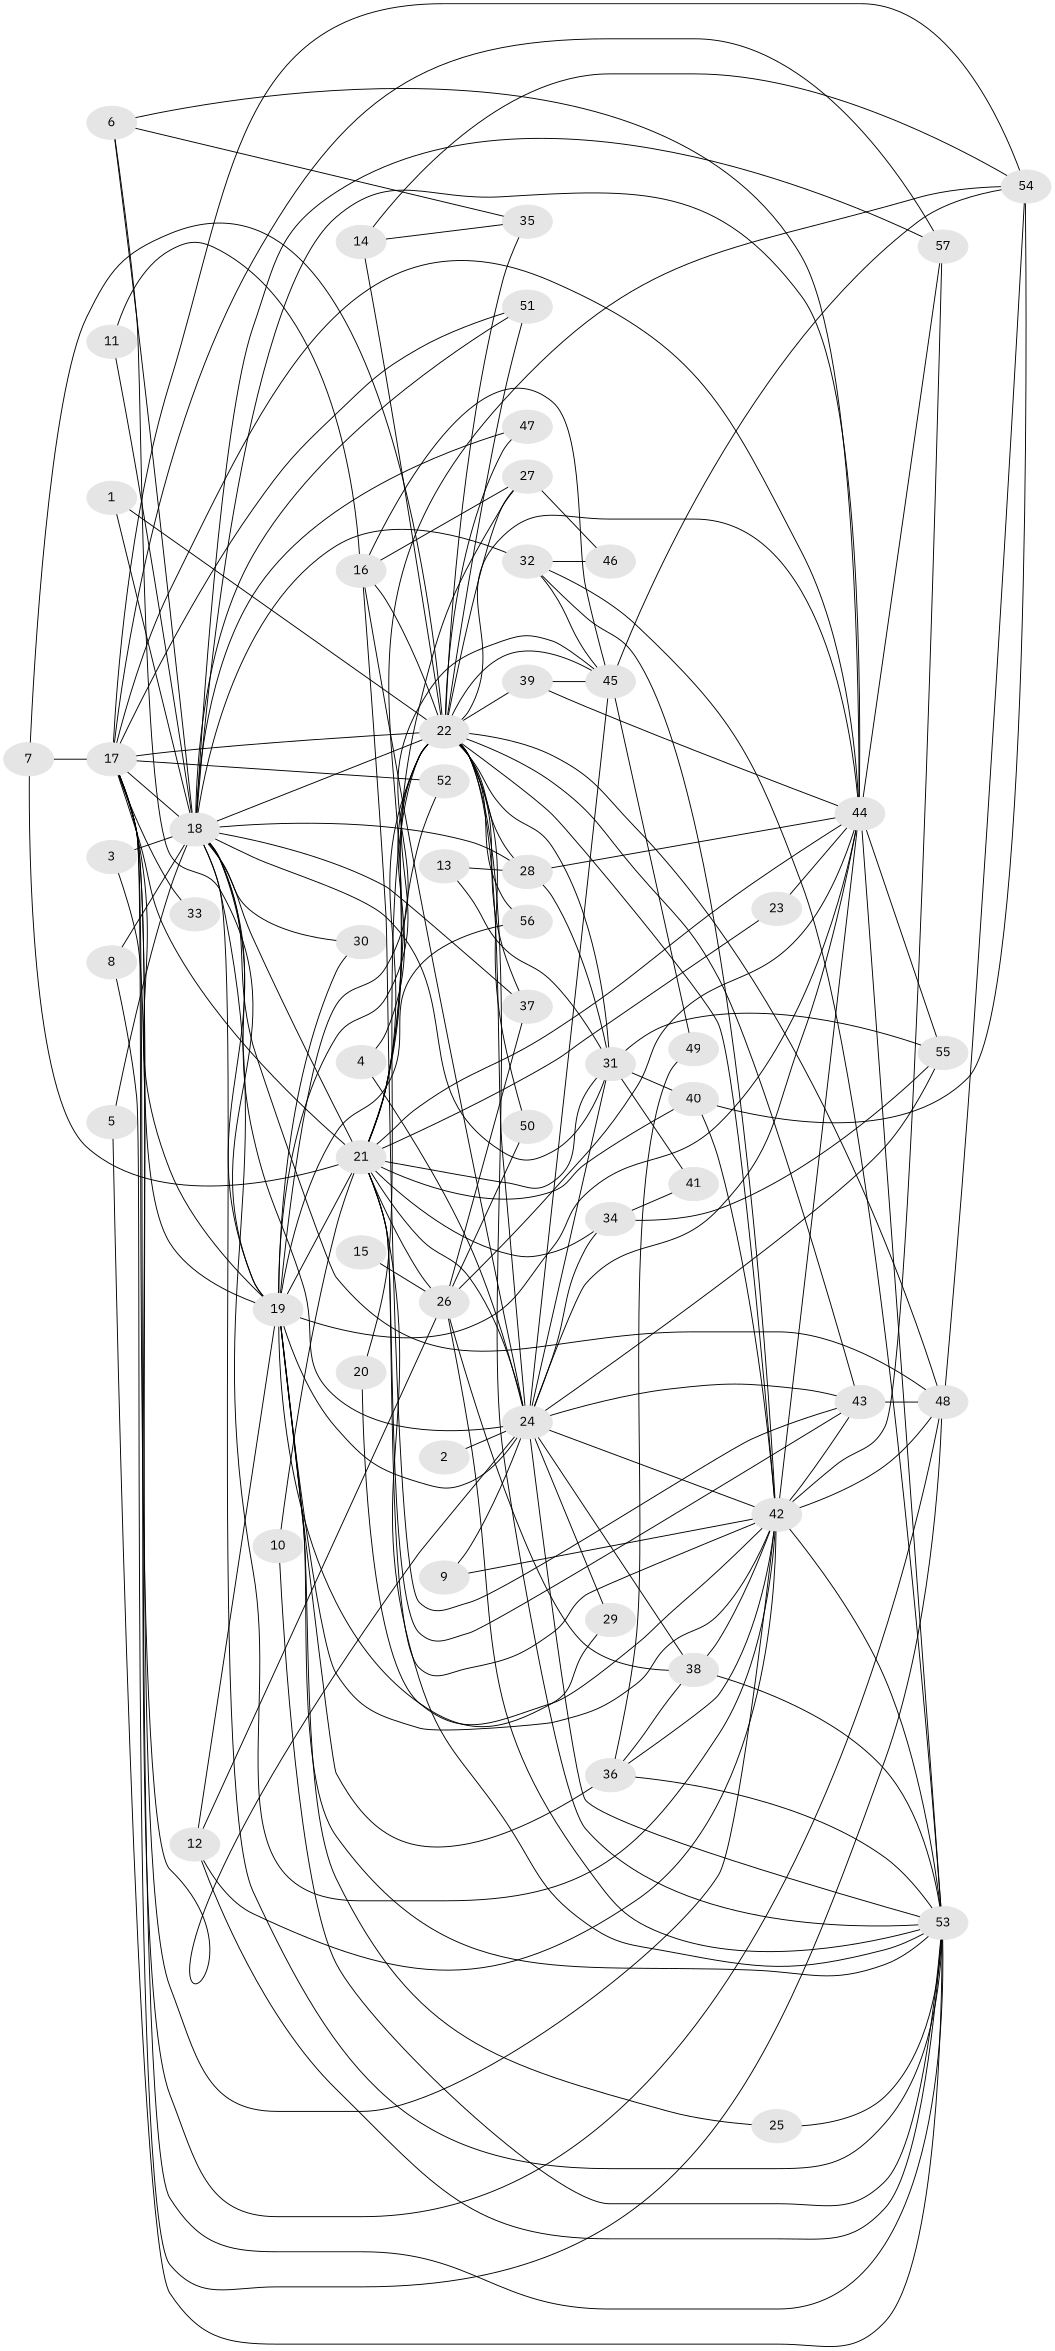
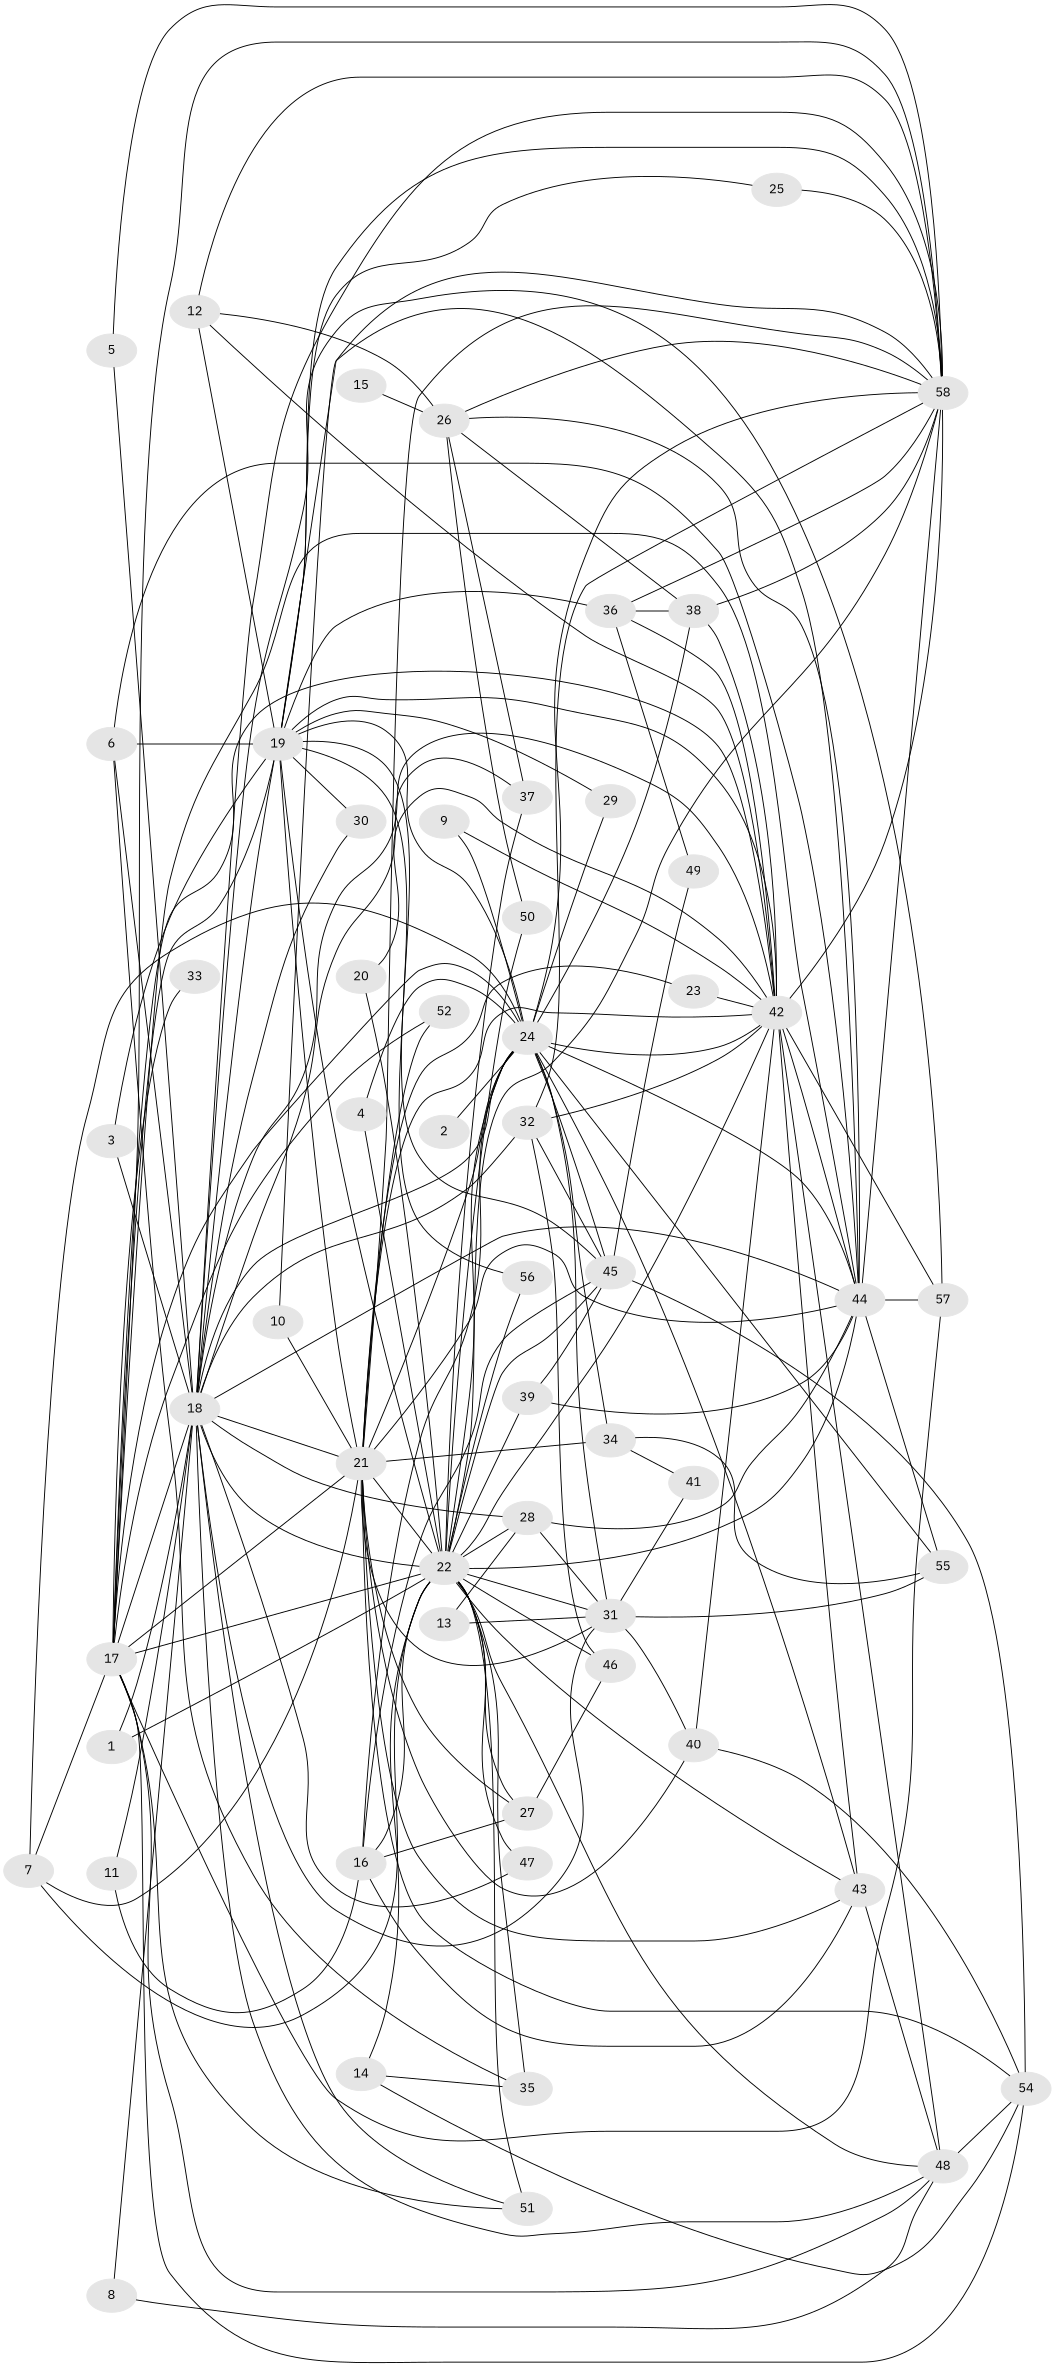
  graph {
    fontname="IBM Plex Sans"
    rankdir=LR
    node [color=gray90 fontname="IBM Plex Sans" style=filled]
    edge [fontname="IBM Plex Sans" weight=1.0]
    1
    18
    22
    24
    19
-   53
+   53 [label=58]
    44
    21
    48
    42
    28
    31
    51
    57
    30
    32
    37
    47
    35
    27
    43
    45
    56
    39
    46
    50
    2
    29
    34
    38
    55
    3
    36
    25
    4
    5
    6
    7
    17
    54
    33
    52
    26
    23
    40
    8
    9
    10
    11
    16
    12
    13
    41
    14
    15
    49
    20
    1 -- 18
    1 -- 22
    18 -- 22 [weight=3.0]
    18 -- 24
    18 -- 19
    18 -- 53
    18 -- 44
    18 -- 21
    18 -- 48
    18 -- 42 [weight=2.0]
    18 -- 28
    18 -- 31
    18 -- 51
    18 -- 57
    18 -- 30
    18 -- 32
    18 -- 37
    18 -- 47
    22 -- 24 [weight=2.0]
    22 -- 53 [weight=2.0]
    22 -- 44 [weight=3.0]
    22 -- 48
    22 -- 42 [weight=3.0]
    22 -- 28 [weight=2.0]
    22 -- 31
    22 -- 51
    22 -- 37
    22 -- 47
    22 -- 35
    22 -- 27
    22 -- 43
    22 -- 45
    22 -- 56
    22 -- 39
+   22 -- 46
    22 -- 50
    24 -- 53
    24 -- 44
    24 -- 42
    24 -- 31
    24 -- 43
    24 -- 45
    24 -- 29
    24 -- 34 [weight=3.0]
    24 -- 38
    24 -- 55
    19 -- 22 [weight=2.0]
    19 -- 24
    19 -- 53
    19 -- 44
    19 -- 21
    19 -- 42
    19 -- 30
    19 -- 45 [weight=2.0]
    19 -- 56
    19 -- 29
    19 -- 36
    19 -- 25
    44 -- 53
    44 -- 57
    44 -- 55
    21 -- 22 [weight=2.0]
    21 -- 24
    21 -- 53
    21 -- 44 [weight=2.0]
    21 -- 42
    21 -- 31
    21 -- 27
    21 -- 43
    21 -- 34
    21 -- 54
    21 -- 52
-   21 -- 26
    21 -- 23
    21 -- 40
    48 -- 54
    42 -- 53
    42 -- 44
    42 -- 48
    42 -- 57
    42 -- 43
    28 -- 44
    28 -- 31
    31 -- 55
    31 -- 40
    31 -- 41
    32 -- 53 [weight=2.0]
    32 -- 42
    32 -- 45
    32 -- 46
    27 -- 46
    43 -- 48
    45 -- 54
    45 -- 49
    39 -- 44
    39 -- 45
    2 -- 24
    34 -- 55
    34 -- 41
    38 -- 53
    38 -- 42
    3 -- 18
    3 -- 19
    36 -- 53 [weight=2.0]
    36 -- 42
    36 -- 38
    36 -- 49
    25 -- 53
    4 -- 22
    4 -- 24
    5 -- 18
    5 -- 53
    6 -- 18
    6 -- 19
    6 -- 44
    6 -- 35
    7 -- 22
+   7 -- 24
    7 -- 21
    7 -- 17
    17 -- 18
    17 -- 22 [weight=3.0]
    17 -- 24
    17 -- 19
    17 -- 53
    17 -- 44
    17 -- 21
    17 -- 48
    17 -- 42
    17 -- 51
    17 -- 57 [weight=2.0]
    17 -- 54
    17 -- 33
    17 -- 52
    26 -- 53
    26 -- 44
    26 -- 37
    26 -- 50
    26 -- 38
-   23 -- 44
+   23 -- 42
    40 -- 42
    40 -- 54
    8 -- 18
    8 -- 48
    9 -- 24
    9 -- 42
    10 -- 53
    10 -- 21
    11 -- 18
    11 -- 16
    16 -- 22 [weight=2.0]
    16 -- 24
    16 -- 27
    16 -- 43
    16 -- 45
    12 -- 19
    12 -- 53
    12 -- 42
    12 -- 26
    13 -- 28
    13 -- 31
    14 -- 22
    14 -- 35
    14 -- 54
    15 -- 26
    20 -- 22
    20 -- 42
  }
